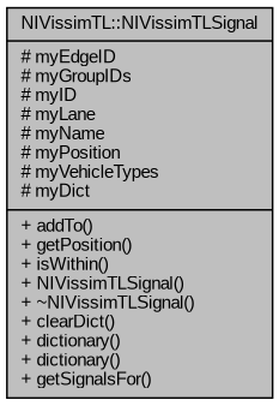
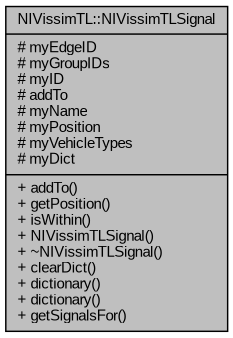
  digraph {
    fontname="Liberation Sans"
-   n1 [color=black fillcolor=grey75 fontcolor=black fontname="Liberation Sans" fontsize=10 height=0.2 label="{NIVissimTL::NIVissimTLSignal\n|# myEdgeID\l# myGroupIDs\l# myID\l# myLane\l# myName\l# myPosition\l# myVehicleTypes\l# myDict\l|+ addTo()\l+ getPosition()\l+ isWithin()\l+ NIVissimTLSignal()\l+ ~NIVissimTLSignal()\l+ clearDict()\l+ dictionary()\l+ dictionary()\l+ getSignalsFor()\l}" shape=record style=filled width=0.4]
+   n1 [color=black fillcolor=grey75 fontcolor=black fontname="Liberation Sans" fontsize=10 height=0.2 label="{NIVissimTL::NIVissimTLSignal\n|# myEdgeID\l# myGroupIDs\l# myID\l# addTo\l# myName\l# myPosition\l# myVehicleTypes\l# myDict\l|+ addTo()\l+ getPosition()\l+ isWithin()\l+ NIVissimTLSignal()\l+ ~NIVissimTLSignal()\l+ clearDict()\l+ dictionary()\l+ dictionary()\l+ getSignalsFor()\l}" shape=record style=filled width=0.4]
  }
